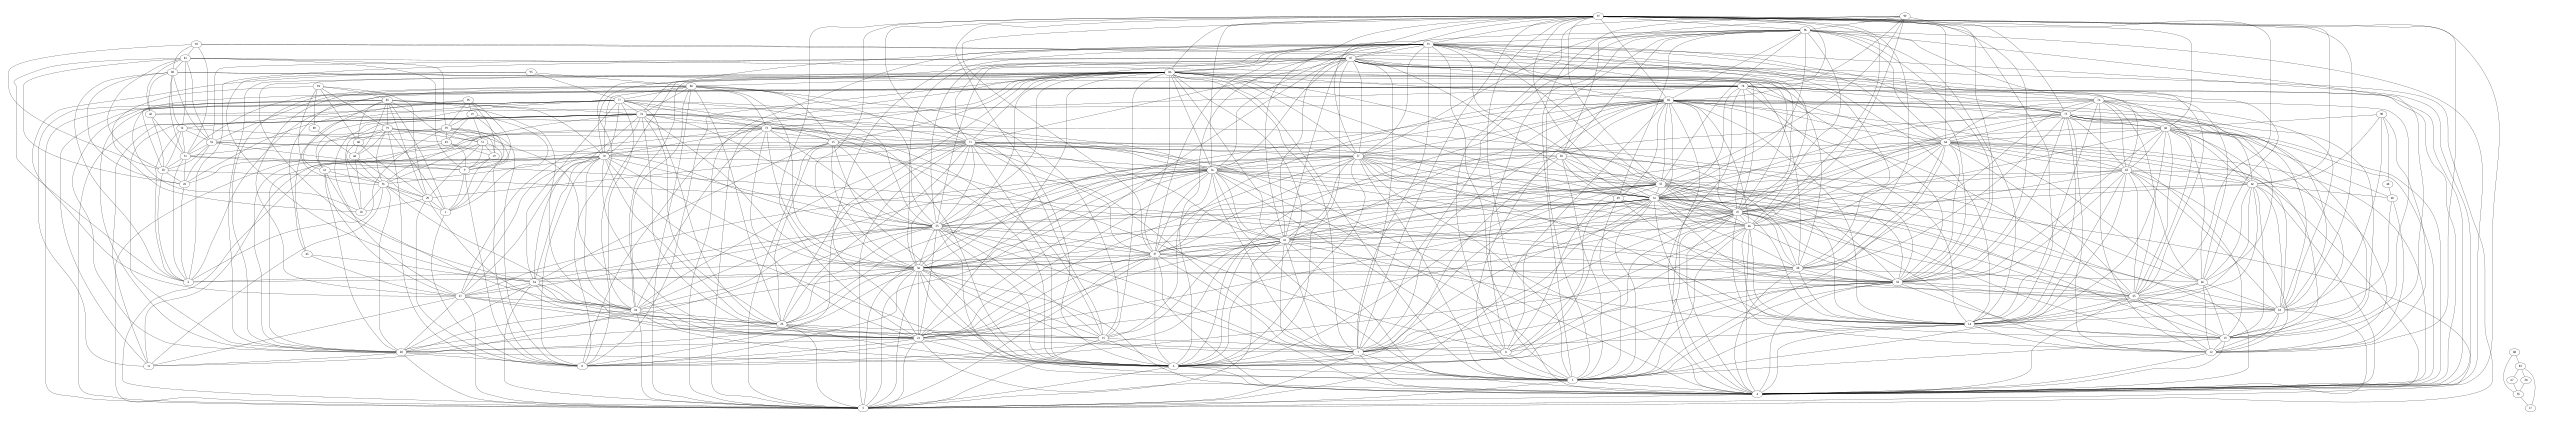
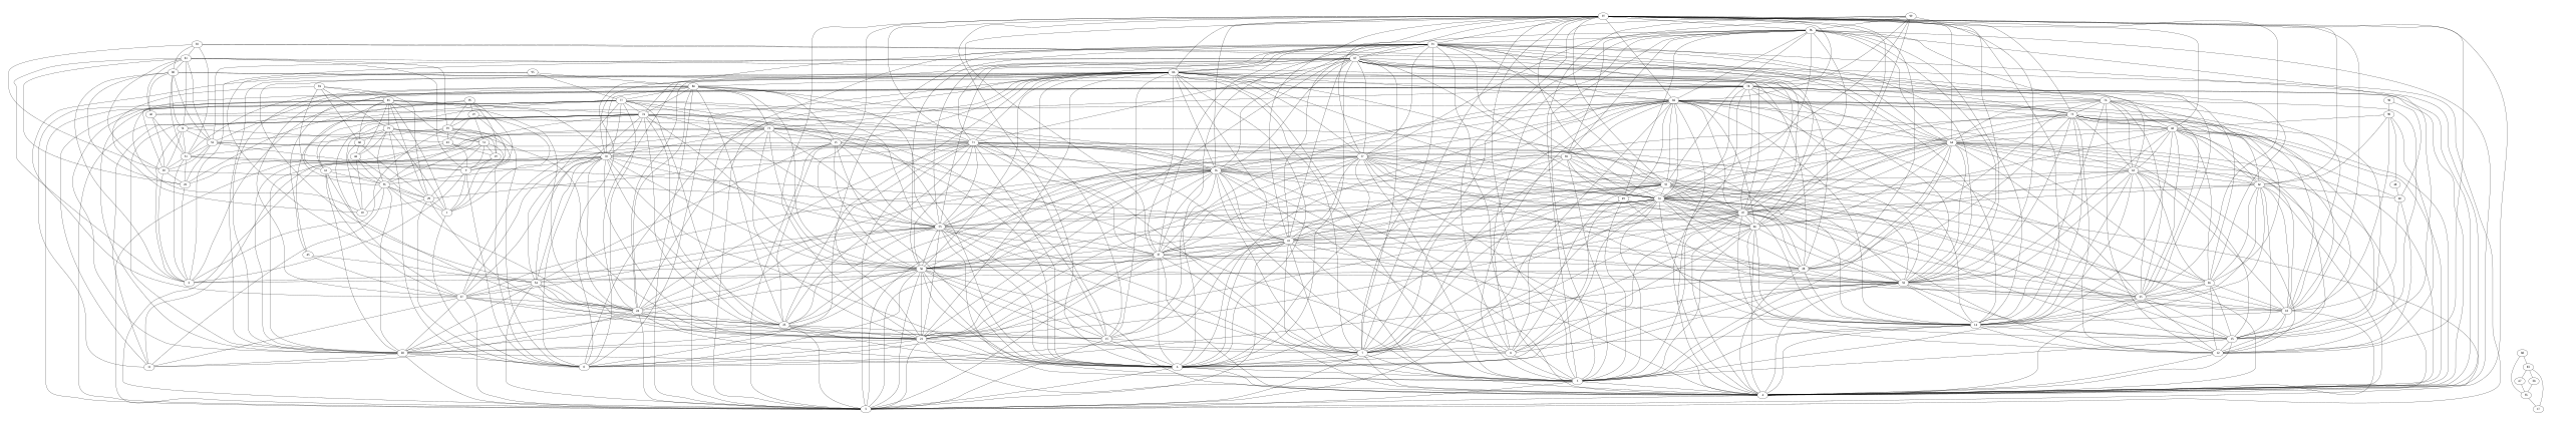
  digraph {
    fontname="PT Serif"
    rankdir=BT
    node [fontname="PT Serif"]
    edge [arrowhead=both fontname="PT Serif"]
    0
    1
    9
    20
    21
    28
    29
    36
    37
    41
    51
    59
    70
    71
    78
    79
    86
    87
    91
    19
    35
    69
    85
    31
    81
    43
    52
    93
    23
    24
    27
    34
    73
    74
    77
    84
    53
    61
    56
    54
    57
    47
    97
    30
    80
    64
    75
    76
    44
    94
    60
    55
    65
    82
    46
    96
    72
    42
    92
    45
    95
    58
    62
    63
    68
-   89
    99
    49
    2
    22
    3
    4
    5
    6
    7
    15
    12
    13
    14
    18
    25
    32
    8
    26
    40
    90
    48
+   98
    10
    11
    17
    33
    83
    38
    67
    88
    0 -> 1
    0 -> 9
    0 -> 20
    0 -> 21
    0 -> 28
    0 -> 29
    0 -> 36
    0 -> 37
    0 -> 41
    0 -> 51
    0 -> 59
    0 -> 70
    0 -> 71
    0 -> 78
    0 -> 79
    0 -> 86
    0 -> 87
    0 -> 91
    1 -> 9
    1 -> 29
    1 -> 59
    1 -> 79
    1 -> 19
    1 -> 35
    1 -> 69
    1 -> 85
    9 -> 51
    9 -> 19
    9 -> 69
    9 -> 31
    9 -> 81
    9 -> 43
    9 -> 52
    9 -> 93
    20 -> 21
    20 -> 36
    20 -> 71
    20 -> 86
    20 -> 35
    20 -> 85
    20 -> 23
    20 -> 24
    20 -> 27
    20 -> 34
    20 -> 73
    20 -> 74
    20 -> 77
    20 -> 84
    20 -> 53
    20 -> 61
    21 -> 29
    21 -> 36
    21 -> 37
    21 -> 41
    21 -> 70
    21 -> 79
    21 -> 86
    21 -> 87
    21 -> 91
    21 -> 23
    21 -> 24
    21 -> 73
    21 -> 74
    21 -> 53
    21 -> 56
    21 -> 54
    21 -> 57
    21 -> 47
    21 -> 97
    28 -> 37
-   28 -> 87
+   64 -> 87
    28 -> 31
    28 -> 81
    28 -> 52
    28 -> 54
    28 -> 47
    28 -> 97
    28 -> 30
    28 -> 80
    28 -> 64
    28 -> 75
    28 -> 76
    29 -> 51
    29 -> 71
    29 -> 35
    29 -> 85
    29 -> 44
    29 -> 94
    29 -> 60
    36 -> 37
    36 -> 41
    36 -> 70
    36 -> 71
    36 -> 87
    36 -> 91
    36 -> 73
    36 -> 74
    36 -> 84
    36 -> 53
    36 -> 56
    36 -> 54
    36 -> 57
    36 -> 47
    36 -> 97
    36 -> 55
    36 -> 65
    36 -> 82
    37 -> 41
    37 -> 71
    37 -> 78
    37 -> 86
    37 -> 91
    37 -> 52
    37 -> 53
    37 -> 56
    37 -> 54
    37 -> 57
    37 -> 47
    37 -> 97
    37 -> 75
    41 -> 71
    41 -> 86
    41 -> 87
    41 -> 53
    41 -> 56
    41 -> 54
    41 -> 57
    41 -> 47
    41 -> 97
    41 -> 64
    41 -> 55
    41 -> 82
    41 -> 46
    41 -> 96
    51 -> 59
    51 -> 79
    51 -> 69
    51 -> 85
    59 -> 69
    59 -> 81
    59 -> 93
    70 -> 71
    70 -> 86
    70 -> 85
    70 -> 73
    70 -> 74
    70 -> 77
    70 -> 84
    71 -> 79
    71 -> 86
    71 -> 87
    71 -> 91
    71 -> 73
    71 -> 74
    71 -> 97
    78 -> 87
    78 -> 97
    78 -> 80
    79 -> 85
    79 -> 94
    86 -> 87
    86 -> 91
    86 -> 97
    87 -> 91
    87 -> 97
    91 -> 97
    91 -> 96
    19 -> 51
    19 -> 59
    19 -> 43
    19 -> 93
    35 -> 51
    35 -> 70
    35 -> 79
    35 -> 74
    35 -> 61
    35 -> 44
    35 -> 94
    35 -> 60
    69 -> 93
    85 -> 94
    31 -> 59
    31 -> 78
    31 -> 52
    31 -> 80
    31 -> 72
    31 -> 42
    31 -> 92
    81 -> 92
    43 -> 59
    43 -> 69
    43 -> 72
    52 -> 59
    52 -> 78
    52 -> 87
    52 -> 81
    52 -> 80
    52 -> 72
    23 -> 36
    23 -> 70
    23 -> 71
    23 -> 86
    23 -> 24
    23 -> 27
    23 -> 34
    23 -> 74
    23 -> 77
    23 -> 84
    23 -> 53
    23 -> 56
    23 -> 65
    24 -> 36
    24 -> 70
    24 -> 71
    24 -> 86
    24 -> 35
    24 -> 85
    24 -> 27
    24 -> 34
    24 -> 73
    24 -> 77
    24 -> 84
    24 -> 53
    24 -> 61
    24 -> 56
    27 -> 70
    27 -> 34
    27 -> 73
    27 -> 74
    27 -> 84
    27 -> 53
    27 -> 61
    27 -> 56
    27 -> 65
    27 -> 45
    27 -> 95
    34 -> 36
    34 -> 70
    34 -> 86
    34 -> 74
    34 -> 77
    34 -> 53
    34 -> 65
    34 -> 45
    34 -> 95
    73 -> 86
    73 -> 74
    73 -> 77
    73 -> 84
    74 -> 86
    74 -> 85
    74 -> 77
    74 -> 84
    77 -> 84
    77 -> 95
    84 -> 86
    84 -> 95
    53 -> 70
    53 -> 71
    53 -> 86
    53 -> 87
    53 -> 91
    53 -> 73
    53 -> 74
    53 -> 77
    53 -> 84
    53 -> 56
    53 -> 54
    53 -> 57
    53 -> 55
    53 -> 65
    61 -> 70
    61 -> 85
    61 -> 74
    61 -> 77
    56 -> 70
    56 -> 71
    56 -> 86
    56 -> 87
    56 -> 91
    56 -> 73
    56 -> 74
    56 -> 57
    56 -> 97
    56 -> 65
    56 -> 82
    56 -> 58
    54 -> 71
    54 -> 78
    54 -> 86
    54 -> 87
    54 -> 91
    54 -> 56
    54 -> 57
    54 -> 97
    54 -> 64
    54 -> 75
    54 -> 55
    54 -> 82
    54 -> 96
    54 -> 62
    54 -> 63
    54 -> 68
    57 -> 71
    57 -> 86
    57 -> 87
    57 -> 91
    57 -> 97
    57 -> 64
    57 -> 82
    57 -> 96
    47 -> 71
    47 -> 78
    47 -> 86
    47 -> 87
    47 -> 91
    47 -> 56
    47 -> 54
    47 -> 57
    47 -> 64
    47 -> 75
    47 -> 55
    47 -> 82
    47 -> 96
    47 -> 62
    47 -> 68
    30 -> 78
    30 -> 31
    30 -> 81
    30 -> 52
    30 -> 72
    30 -> 42
    30 -> 92
    80 -> 81
    80 -> 92
    64 -> 78
    64 -> 91
    64 -> 97
    64 -> 75
    64 -> 76
    64 -> 82
    64 -> 96
    64 -> 68
    75 -> 78
    75 -> 87
    75 -> 97
    75 -> 76
    75 -> 82
    76 -> 78
    76 -> 92
    44 -> 79
    44 -> 85
    44 -> 60
-   44 -> 89
    60 -> 79
    60 -> 85
    60 -> 94
    55 -> 86
    55 -> 91
    55 -> 56
    55 -> 57
    55 -> 97
    55 -> 64
    55 -> 82
    55 -> 96
    55 -> 58
    55 -> 63
    55 -> 99
    65 -> 86
    65 -> 73
    65 -> 77
    65 -> 84
    82 -> 86
    82 -> 91
    82 -> 97
    82 -> 96
    82 -> 99
    46 -> 91
    46 -> 54
    46 -> 57
    46 -> 47
    46 -> 97
    46 -> 64
    46 -> 55
    46 -> 82
    46 -> 58
    46 -> 63
    46 -> 99
    46 -> 49
    96 -> 97
    96 -> 99
    72 -> 81
    72 -> 93
    72 -> 80
    42 -> 81
    42 -> 80
    42 -> 76
    45 -> 77
    45 -> 84
    58 -> 65
    58 -> 82
    58 -> 96
    58 -> 99
    62 -> 97
    62 -> 64
    62 -> 75
    62 -> 76
    62 -> 63
    62 -> 68
    62 -> 90
    63 -> 64
    63 -> 75
    63 -> 76
    63 -> 82
    63 -> 96
    63 -> 68
    68 -> 97
    68 -> 75
    68 -> 76
    68 -> 82
    68 -> 90
-   89 -> 94
    49 -> 55
    49 -> 82
    49 -> 96
    49 -> 58
+   2 -> 9
    2 -> 28
    2 -> 37
    2 -> 59
    2 -> 78
    2 -> 87
    2 -> 31
    2 -> 81
    2 -> 30
    2 -> 80
    2 -> 72
    2 -> 22
    22 -> 31
    22 -> 81
    22 -> 43
    22 -> 52
    22 -> 93
    22 -> 30
    22 -> 80
    3 -> 20
    3 -> 21
    3 -> 36
    3 -> 37
    3 -> 41
    3 -> 70
    3 -> 71
    3 -> 86
    3 -> 87
    3 -> 91
    3 -> 23
    3 -> 24
    3 -> 27
    3 -> 34
    3 -> 73
    3 -> 74
    3 -> 77
    3 -> 84
    3 -> 56
    3 -> 54
    3 -> 57
    3 -> 55
    3 -> 65
    3 -> 4
    3 -> 5
    3 -> 6
    3 -> 7
    3 -> 15
    4 -> 21
    4 -> 28
    4 -> 36
    4 -> 37
    4 -> 41
    4 -> 71
    4 -> 78
    4 -> 86
    4 -> 87
    4 -> 91
    4 -> 53
    4 -> 56
    4 -> 57
    4 -> 47
    4 -> 97
    4 -> 64
    4 -> 75
    4 -> 55
    4 -> 82
    4 -> 46
    4 -> 96
    4 -> 62
    4 -> 63
    4 -> 68
    4 -> 5
    4 -> 6
    4 -> 7
    4 -> 12
    4 -> 13
    4 -> 14
    4 -> 18
    4 -> 25
    4 -> 32
    5 -> 36
    5 -> 41
    5 -> 86
    5 -> 91
    5 -> 53
    5 -> 56
    5 -> 54
    5 -> 57
    5 -> 47
    5 -> 97
    5 -> 64
    5 -> 82
    5 -> 46
    5 -> 96
    5 -> 58
    5 -> 63
    5 -> 99
    5 -> 49
    5 -> 6
    5 -> 7
    5 -> 13
    5 -> 14
    5 -> 32
    5 -> 8
    6 -> 20
    6 -> 21
    6 -> 36
    6 -> 37
    6 -> 41
    6 -> 70
    6 -> 71
    6 -> 86
    6 -> 87
    6 -> 91
    6 -> 23
    6 -> 24
    6 -> 73
    6 -> 74
    6 -> 53
    6 -> 54
    6 -> 57
    6 -> 47
    6 -> 97
    6 -> 55
    6 -> 65
    6 -> 82
    6 -> 58
    6 -> 7
    6 -> 15
    6 -> 32
    6 -> 8
    7 -> 21
    7 -> 36
    7 -> 37
    7 -> 41
    7 -> 71
    7 -> 86
    7 -> 87
    7 -> 91
    7 -> 53
    7 -> 56
    7 -> 54
    7 -> 47
    7 -> 97
    7 -> 64
    7 -> 55
    7 -> 82
    7 -> 46
    7 -> 96
    7 -> 14
    7 -> 32
    15 -> 36
    15 -> 86
    15 -> 23
    15 -> 27
    15 -> 34
    15 -> 73
    15 -> 77
    15 -> 84
    15 -> 53
    15 -> 56
    15 -> 58
    12 -> 54
    12 -> 47
    12 -> 97
    12 -> 64
    12 -> 75
    12 -> 76
    12 -> 63
    12 -> 68
    12 -> 13
    12 -> 14
    12 -> 18
    12 -> 25
    12 -> 26
    12 -> 40
    12 -> 90
    13 -> 54
    13 -> 64
    13 -> 75
    13 -> 76
    13 -> 55
    13 -> 82
    13 -> 46
    13 -> 96
    13 -> 62
    13 -> 68
    13 -> 14
    13 -> 18
    13 -> 25
    13 -> 32
    13 -> 26
    14 -> 28
    14 -> 41
    14 -> 78
    14 -> 91
    14 -> 54
    14 -> 57
    14 -> 47
    14 -> 97
    14 -> 75
    14 -> 76
    14 -> 55
    14 -> 82
    14 -> 46
    14 -> 96
    14 -> 62
    14 -> 63
    14 -> 68
    14 -> 18
    14 -> 25
+   14 -> 32
    14 -> 26
    18 -> 54
    18 -> 47
    18 -> 97
    18 -> 64
    18 -> 75
    18 -> 76
    18 -> 82
    18 -> 62
    18 -> 63
    18 -> 25
    18 -> 32
    18 -> 26
    18 -> 40
    18 -> 90
    25 -> 28
    25 -> 37
    25 -> 78
    25 -> 87
    25 -> 54
    25 -> 47
    25 -> 97
    25 -> 64
    25 -> 76
    25 -> 82
    25 -> 62
    25 -> 63
    25 -> 68
    25 -> 32
    25 -> 26
    32 -> 36
    32 -> 41
    32 -> 86
    32 -> 91
    32 -> 56
    32 -> 54
    32 -> 57
    32 -> 47
    32 -> 97
    32 -> 64
    32 -> 75
    32 -> 55
    32 -> 46
    32 -> 96
    32 -> 58
    32 -> 63
    32 -> 68
    32 -> 99
    32 -> 49
    8 -> 56
    8 -> 55
    8 -> 65
    8 -> 82
    8 -> 46
    8 -> 96
    8 -> 99
    8 -> 49
    8 -> 15
    8 -> 32
    26 -> 28
    26 -> 78
    26 -> 64
    26 -> 75
    26 -> 42
    26 -> 92
    26 -> 62
    26 -> 63
    26 -> 68
    40 -> 62
    40 -> 68
    40 -> 48
+   40 -> 98
+   90 -> 98
    48 -> 90
    10 -> 29
    10 -> 79
    10 -> 35
    10 -> 85
    10 -> 44
    10 -> 94
    11 -> 20
    11 -> 70
    11 -> 35
    11 -> 85
    11 -> 24
    11 -> 27
    11 -> 74
    11 -> 77
    17 -> 33
    17 -> 83
    33 -> 38
    33 -> 67
    33 -> 88
    83 -> 88
    38 -> 83
    67 -> 83
  }
